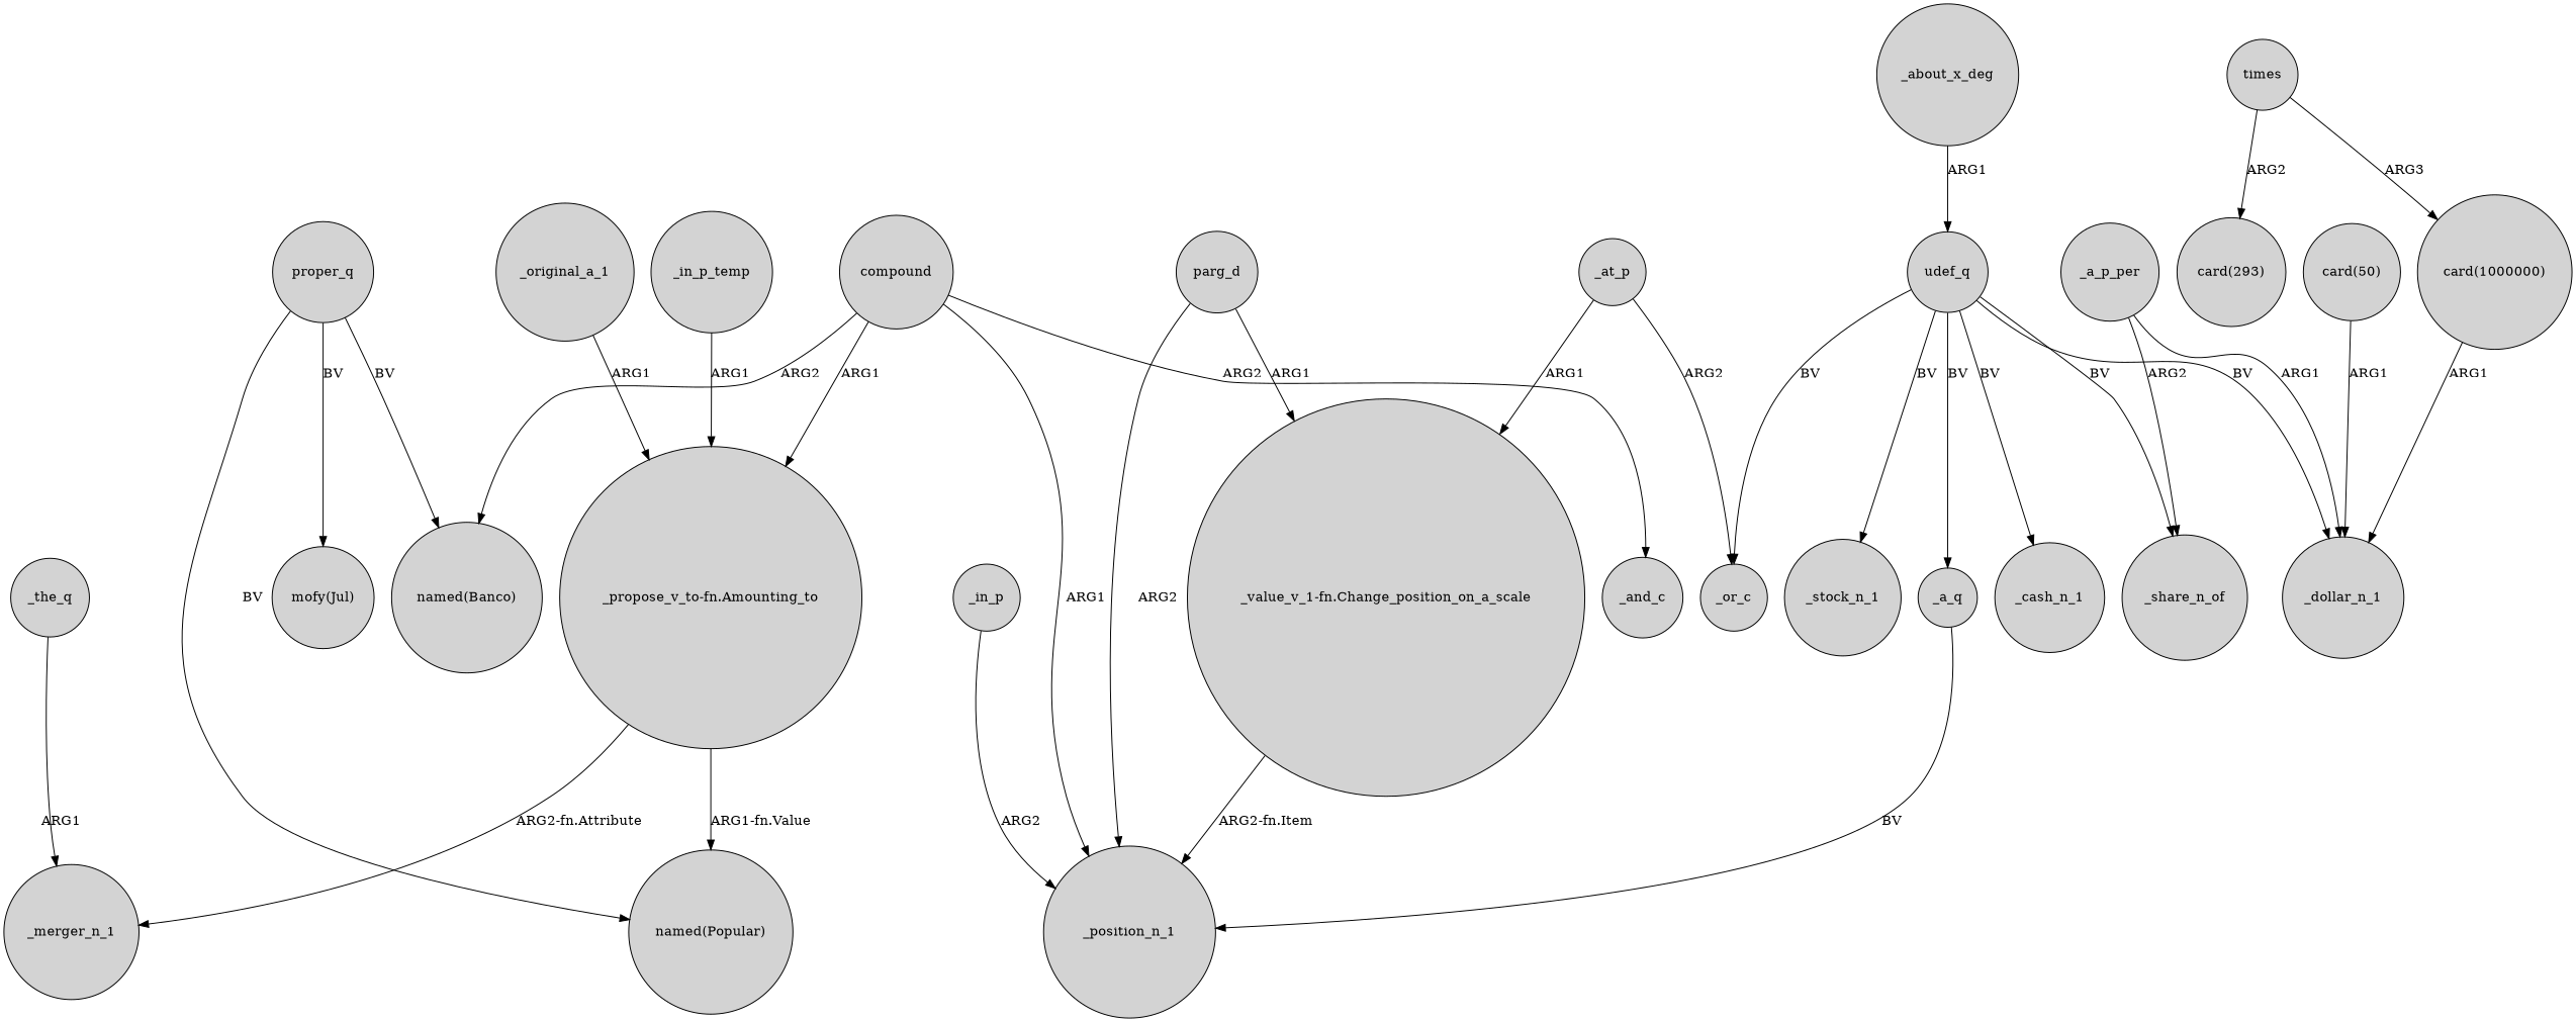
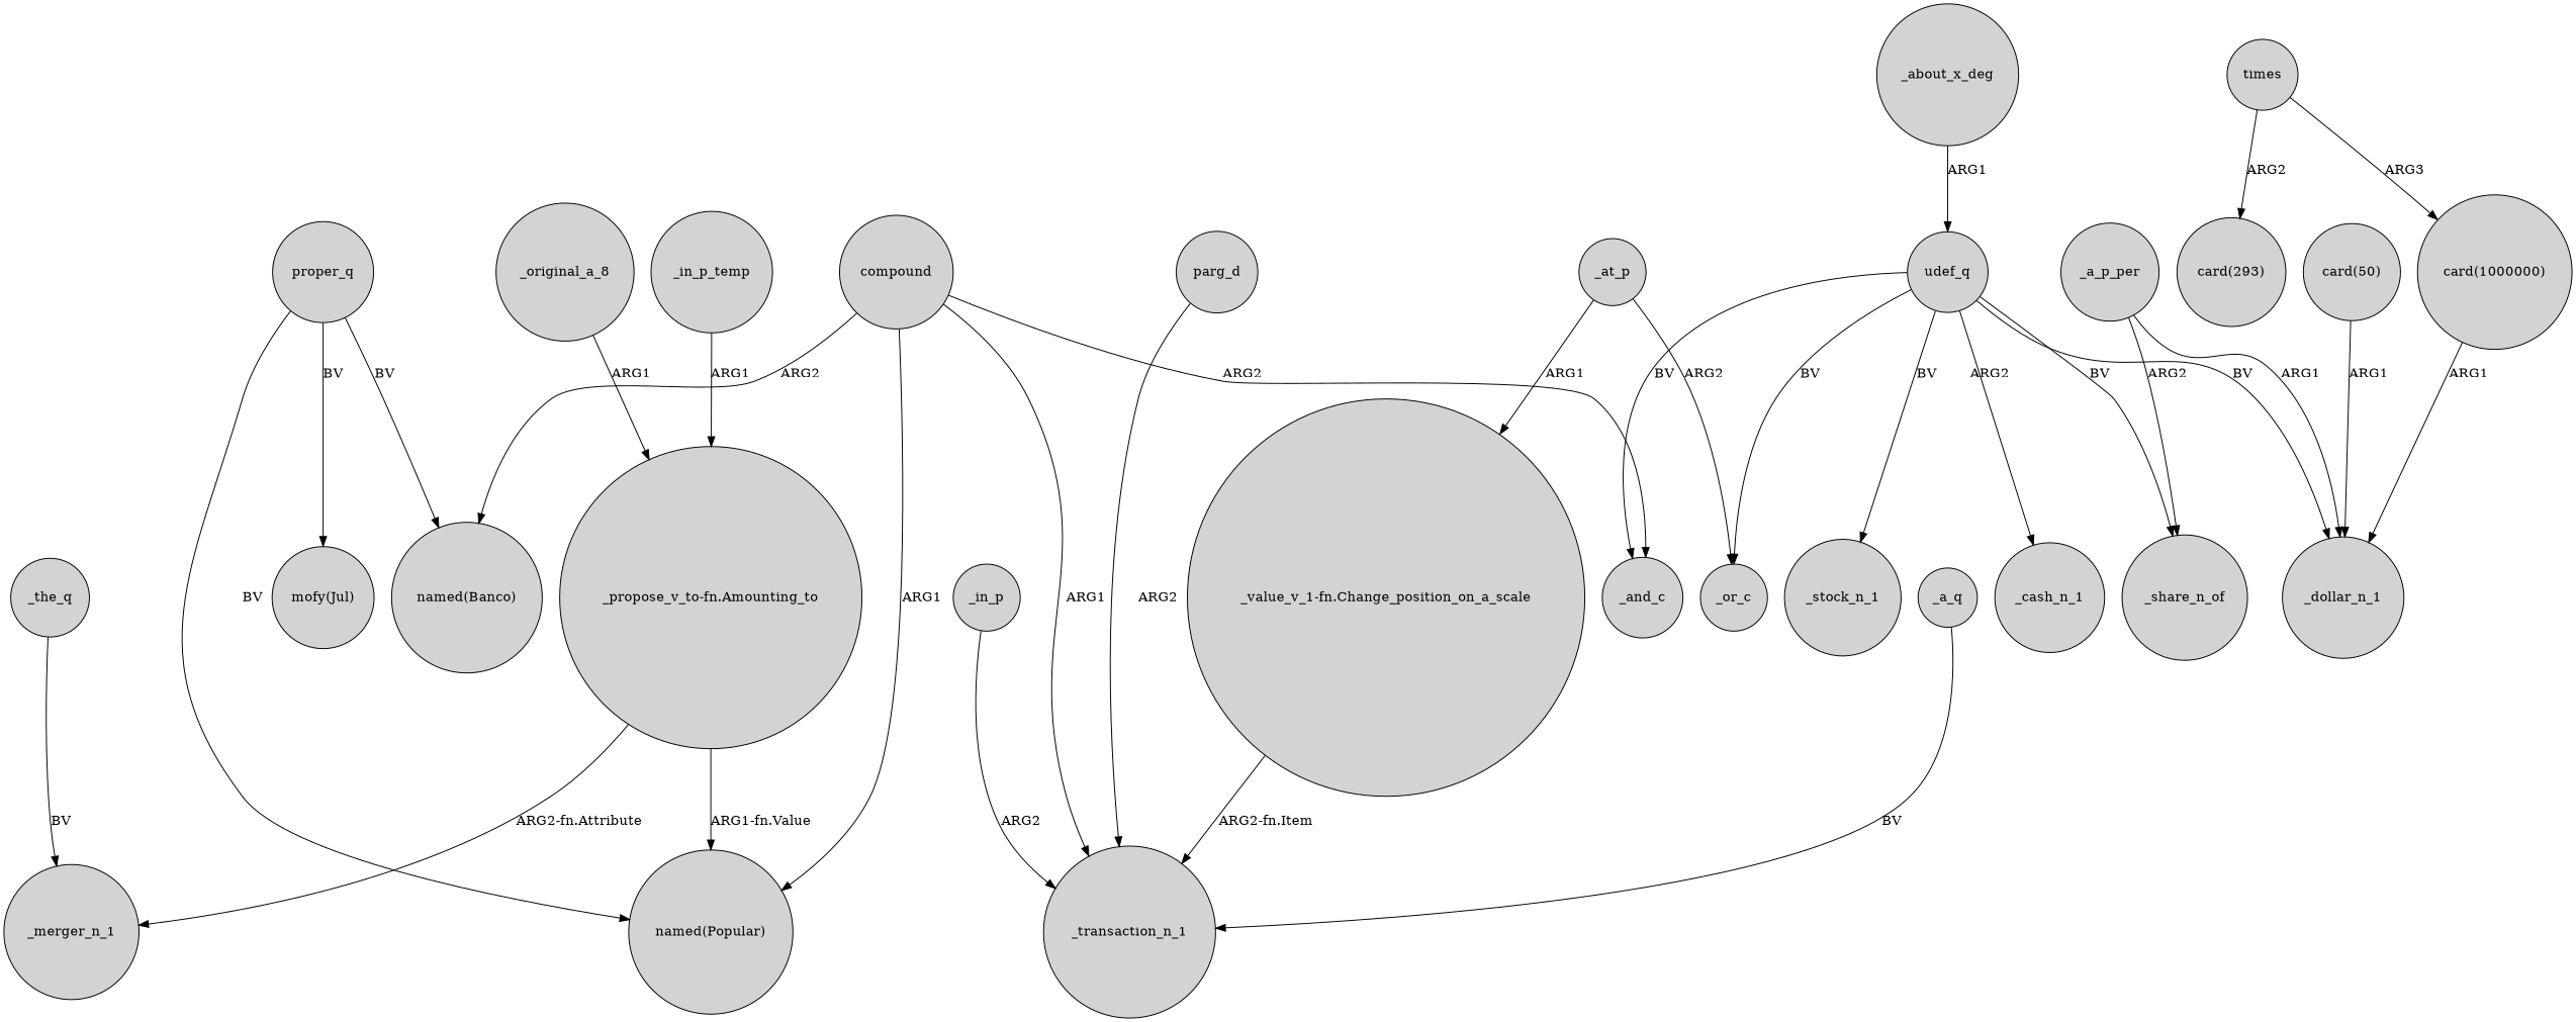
  digraph {
    node [shape=circle style=filled]
    _in_p_temp
    "_propose_v_to-fn.Amounting_to"
    _merger_n_1
    "named(Popular)"
    _in_p
-   _transaction_n_1 [label=_position_n_1]
+   _transaction_n_1
    udef_q
    _cash_n_1
    _or_c
    _dollar_n_1
    _and_c
    _stock_n_1
    _share_n_of
    parg_d
    "_value_v_1-fn.Change_position_on_a_scale"
    _the_q
    _at_p
    "card(50)"
-   _original_a_1
+   _original_a_1 [label=_original_a_8]
    times
    "card(1000000)"
    "card(293)"
    proper_q
    "mofy(Jul)"
    "named(Banco)"
    compound
    _a_q
    _about_x_deg
    _a_p_per
    _in_p_temp -> "_propose_v_to-fn.Amounting_to" [label=ARG1]
    "_propose_v_to-fn.Amounting_to" -> _merger_n_1 [label="ARG2-fn.Attribute"]
    "_propose_v_to-fn.Amounting_to" -> "named(Popular)" [label="ARG1-fn.Value"]
    _in_p -> _transaction_n_1 [label=ARG2]
-   udef_q -> _cash_n_1 [label=BV]
+   udef_q -> _cash_n_1 [label=ARG2]
    udef_q -> _or_c [label=BV]
    udef_q -> _dollar_n_1 [label=BV]
-   udef_q -> _a_q [label=BV]
+   udef_q -> _and_c [label=BV]
    udef_q -> _stock_n_1 [label=BV]
    udef_q -> _share_n_of [label=BV]
    parg_d -> _transaction_n_1 [label=ARG2]
-   parg_d -> "_value_v_1-fn.Change_position_on_a_scale" [label=ARG1]
    "_value_v_1-fn.Change_position_on_a_scale" -> _transaction_n_1 [label="ARG2-fn.Item"]
-   _the_q -> _merger_n_1 [label=ARG1]
+   _the_q -> _merger_n_1 [label=BV]
    _at_p -> _or_c [label=ARG2]
    _at_p -> "_value_v_1-fn.Change_position_on_a_scale" [label=ARG1]
    "card(50)" -> _dollar_n_1 [label=ARG1]
    _original_a_1 -> "_propose_v_to-fn.Amounting_to" [label=ARG1]
    times -> "card(1000000)" [label=ARG3]
    times -> "card(293)" [label=ARG2]
    "card(1000000)" -> _dollar_n_1 [label=ARG1]
    proper_q -> "named(Popular)" [label=BV]
    proper_q -> "mofy(Jul)" [label=BV]
    proper_q -> "named(Banco)" [label=BV]
-   compound -> "_propose_v_to-fn.Amounting_to" [label=ARG1]
+   compound -> "named(Popular)" [label=ARG1]
    compound -> _transaction_n_1 [label=ARG1]
    compound -> _and_c [label=ARG2]
    compound -> "named(Banco)" [label=ARG2]
    _a_q -> _transaction_n_1 [label=BV]
    _about_x_deg -> udef_q [label=ARG1]
    _a_p_per -> _dollar_n_1 [label=ARG1]
    _a_p_per -> _share_n_of [label=ARG2]
  }
